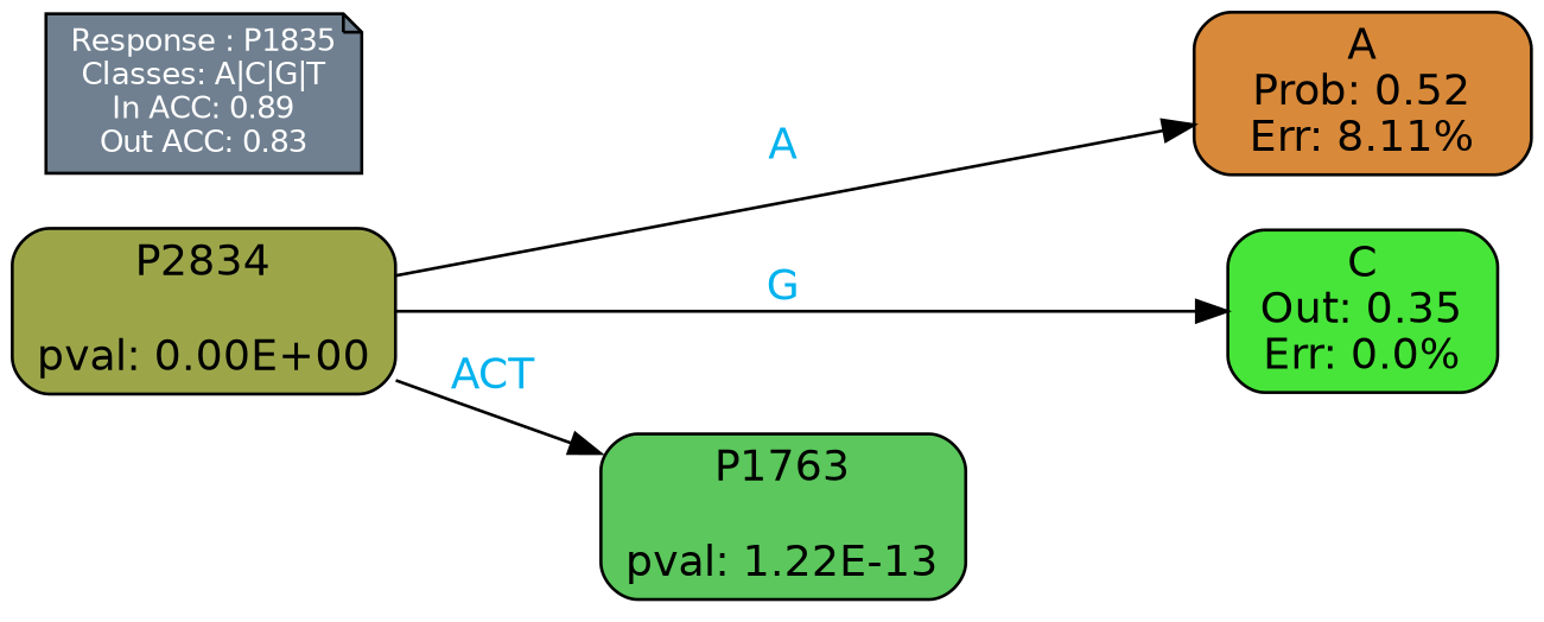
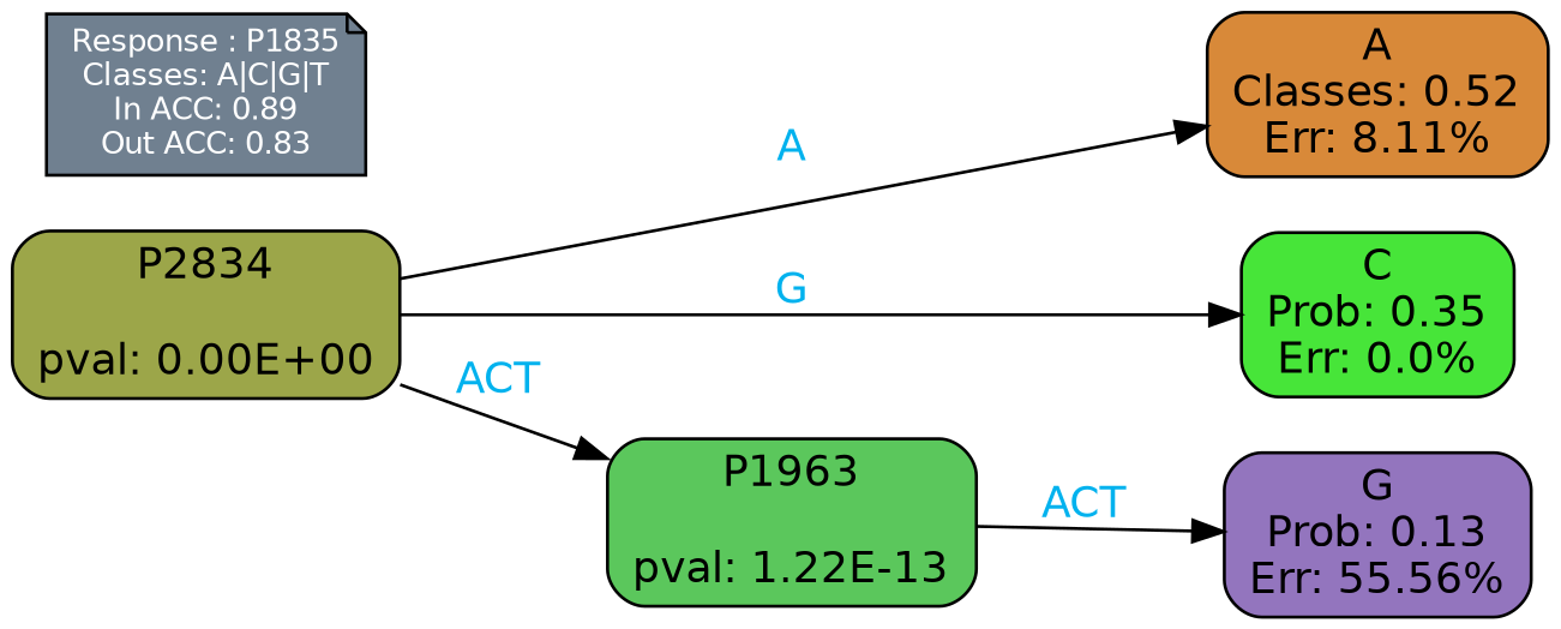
  digraph {
    rankdir=LR
    ranksep=equally
    splines=polylines
    node [color=black fontname=helvetica shape=box style="filled, rounded"]
    edge [fontcolor=deepskyblue2 fontname=helvetica]
-   n1 [fillcolor="#d88939" label="A\nProb: 0.52\nErr: 8.11%"]
-   n3 [fillcolor="#47e539" label="C\nOut: 0.35\nErr: 0.0%"]
+   n1 [fillcolor="#d88939" label="A\nClasses: 0.52\nErr: 8.11%"]
+   n2 [fillcolor="#9375be" label="G\nProb: 0.13\nErr: 55.56%"]
+   n3 [fillcolor="#47e539" label="C\nProb: 0.35\nErr: 0.0%"]
    n4 [align=left fillcolor=slategray fontcolor=white fontsize=10 label="Response : P1835\nClasses: A|C|G|T\nIn ACC: 0.89\nOut ACC: 0.83\n" shape=note style=filled]
    n5 [fillcolor="#9ca649" label="P2834\n\npval: 0.00E+00"]
-   n6 [fillcolor="#5bc75c" label="P1763\n\npval: 1.22E-13"]
+   n6 [fillcolor="#5bc75c" label="P1963\n\npval: 1.22E-13"]
    subgraph sub_1 {
      rank=same
      n1
+     n2
      n3
    }
    subgraph sub_2 {
      rank=same
      n4
      n5
    }
    n5 -> n1 [label=A]
    n5 -> n3 [label=G]
    n5 -> n6 [label=ACT]
+   n6 -> n2 [label=ACT]
  }
